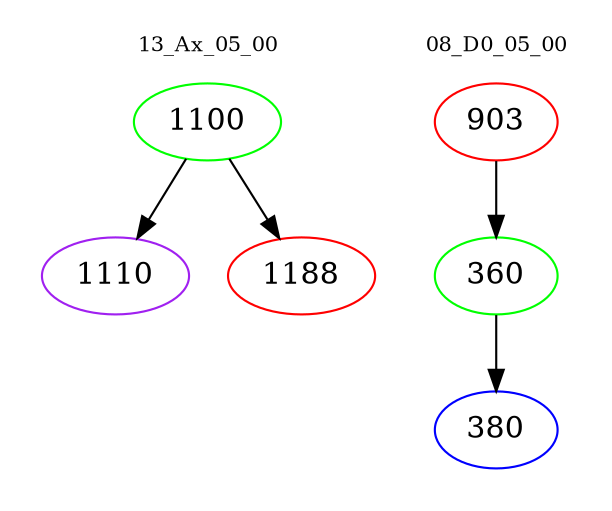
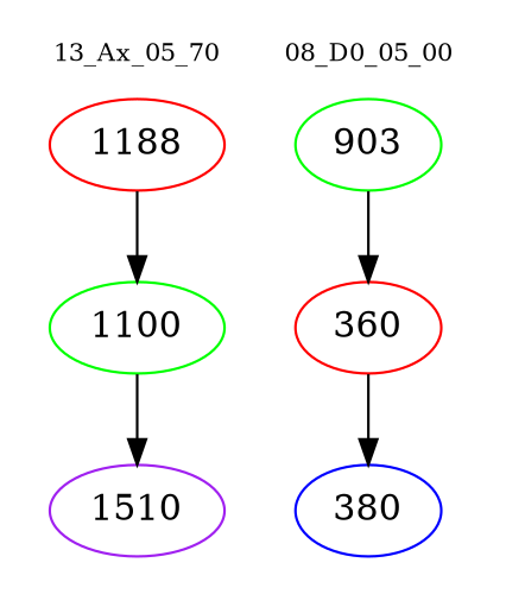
  digraph {
    node [color=green]
    edge [color=black]
    n1 [label=1100]
-   n2 [color=purple label=1110]
+   n2 [color=purple label=1510]
    n3 [color=red label=1188]
-   n4 [label=360]
+   n4 [color=red label=360]
    n5 [color=blue label=380]
-   n6 [color=red label=903]
+   n6 [label=903]
    subgraph cluster_1 {
      color=white
      fontsize=10
-     label="13_Ax_05_00"
+     label="13_Ax_05_70"
      n1
      n2
      n3
    }
    subgraph cluster_2 {
      color=white
      fontsize=10
      label="08_D0_05_00"
      n4
      n5
      n6
    }
    n1 -> n2
-   n1 -> n3
+   n3 -> n1
    n4 -> n5
    n6 -> n4
  }
